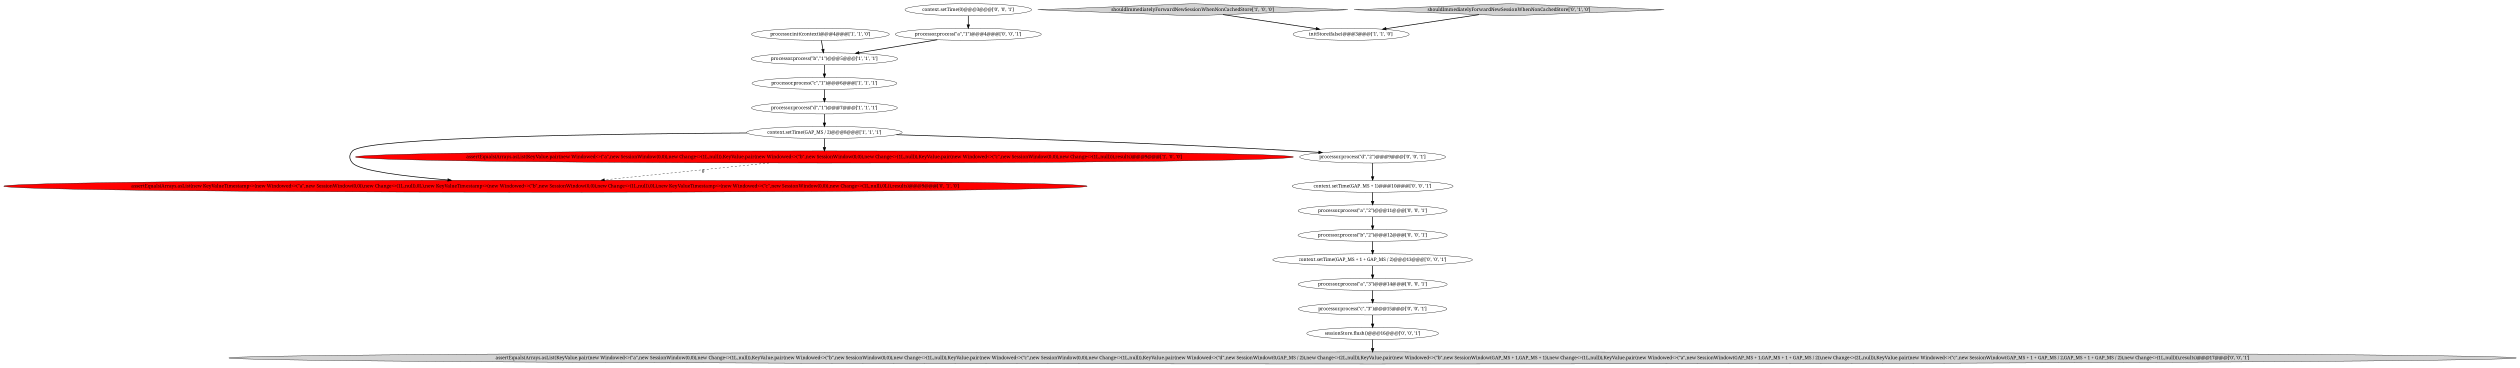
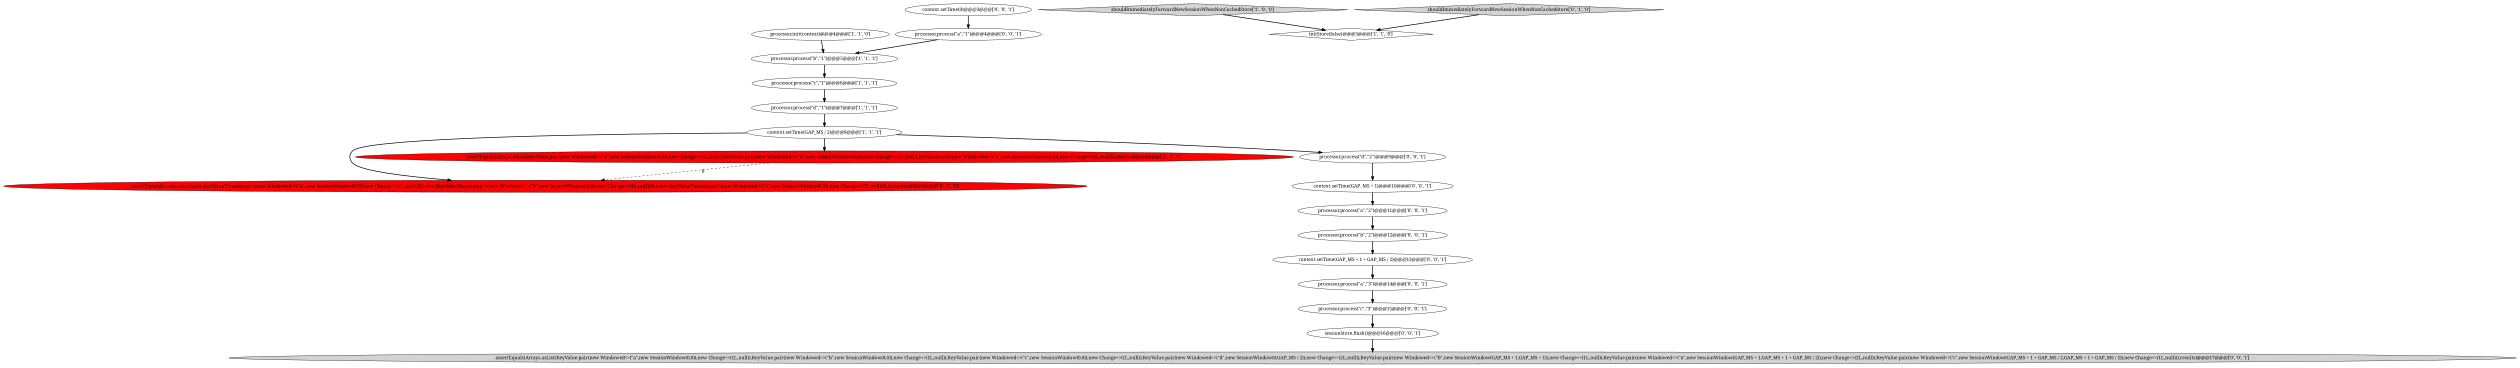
  digraph {
    fontname="Noto Serif"
    node [fillcolor=white fontname="Noto Serif" shape=ellipse style=filled]
    edge [fontname="Noto Serif" style=bold]
    n1 [label="context.setTime(GAP_MS + 1)@@@10@@@['0', '0', '1']"]
    n2 [label="processor.process(\"a\",\"2\")@@@11@@@['0', '0', '1']"]
    n3 [label="processor.process(\"b\",\"2\")@@@12@@@['0', '0', '1']"]
-   n4 [label="initStore(false)@@@3@@@['1', '1', '0']"]
+   n4 [label="initStore(false)@@@3@@@['1', '1', '0']" shape=diamond]
    n5 [label="processor.init(context)@@@4@@@['1', '1', '0']"]
    n6 [label="processor.process(\"b\",\"1\")@@@5@@@['1', '1', '1']"]
    n7 [fillcolor=red label="assertEquals(Arrays.asList(new KeyValueTimestamp<>(new Windowed<>(\"a\",new SessionWindow(0,0)),new Change<>(1L,null),0L),new KeyValueTimestamp<>(new Windowed<>(\"b\",new SessionWindow(0,0)),new Change<>(1L,null),0L),new KeyValueTimestamp<>(new Windowed<>(\"c\",new SessionWindow(0,0)),new Change<>(1L,null),0L)),results)@@@9@@@['0', '1', '0']"]
    n8 [fillcolor=lightgray label="assertEquals(Arrays.asList(KeyValue.pair(new Windowed<>(\"a\",new SessionWindow(0,0)),new Change<>(1L,null)),KeyValue.pair(new Windowed<>(\"b\",new SessionWindow(0,0)),new Change<>(1L,null)),KeyValue.pair(new Windowed<>(\"c\",new SessionWindow(0,0)),new Change<>(1L,null)),KeyValue.pair(new Windowed<>(\"d\",new SessionWindow(0,GAP_MS / 2)),new Change<>(2L,null)),KeyValue.pair(new Windowed<>(\"b\",new SessionWindow(GAP_MS + 1,GAP_MS + 1)),new Change<>(1L,null)),KeyValue.pair(new Windowed<>(\"a\",new SessionWindow(GAP_MS + 1,GAP_MS + 1 + GAP_MS / 2)),new Change<>(2L,null)),KeyValue.pair(new Windowed<>(\"c\",new SessionWindow(GAP_MS + 1 + GAP_MS / 2,GAP_MS + 1 + GAP_MS / 2)),new Change<>(1L,null))),results)@@@17@@@['0', '0', '1']"]
    n9 [label="context.setTime(0)@@@3@@@['0', '0', '1']"]
    n10 [label="processor.process(\"a\",\"1\")@@@4@@@['0', '0', '1']"]
    n11 [label="context.setTime(GAP_MS + 1 + GAP_MS / 2)@@@13@@@['0', '0', '1']"]
    n12 [label="processor.process(\"a\",\"3\")@@@14@@@['0', '0', '1']"]
    n13 [label="context.setTime(GAP_MS / 2)@@@8@@@['1', '1', '1']"]
    n14 [fillcolor=red label="assertEquals(Arrays.asList(KeyValue.pair(new Windowed<>(\"a\",new SessionWindow(0,0)),new Change<>(1L,null)),KeyValue.pair(new Windowed<>(\"b\",new SessionWindow(0,0)),new Change<>(1L,null)),KeyValue.pair(new Windowed<>(\"c\",new SessionWindow(0,0)),new Change<>(1L,null))),results)@@@9@@@['1', '0', '0']"]
    n15 [label="processor.process(\"d\",\"2\")@@@9@@@['0', '0', '1']"]
    n16 [label="processor.process(\"d\",\"1\")@@@7@@@['1', '1', '1']"]
    n17 [label="sessionStore.flush()@@@16@@@['0', '0', '1']"]
    n18 [fillcolor=lightgray label="shouldImmediatelyForwardNewSessionWhenNonCachedStore['1', '0', '0']" shape=diamond]
    n19 [fillcolor=lightgray label="shouldImmediatelyForwardNewSessionWhenNonCachedStore['0', '1', '0']" shape=diamond]
    n20 [label="processor.process(\"c\",\"1\")@@@6@@@['1', '1', '1']"]
    n21 [label="processor.process(\"c\",\"3\")@@@15@@@['0', '0', '1']"]
    n1 -> n2
    n2 -> n3
    n3 -> n11
    n5 -> n6
    n6 -> n20
    n9 -> n10
    n10 -> n6
    n11 -> n12
    n12 -> n21
    n13 -> n7
    n13 -> n14
    n13 -> n15
    n14 -> n7 [label=0 style=dashed]
    n15 -> n1
    n16 -> n13
    n17 -> n8
    n18 -> n4
    n19 -> n4
    n20 -> n16
    n21 -> n17
  }
